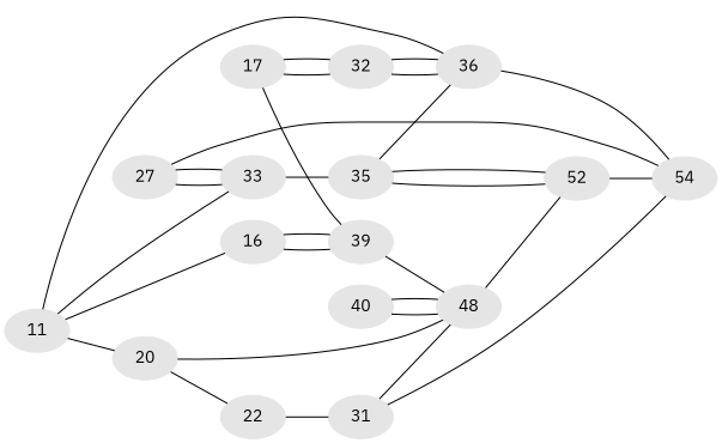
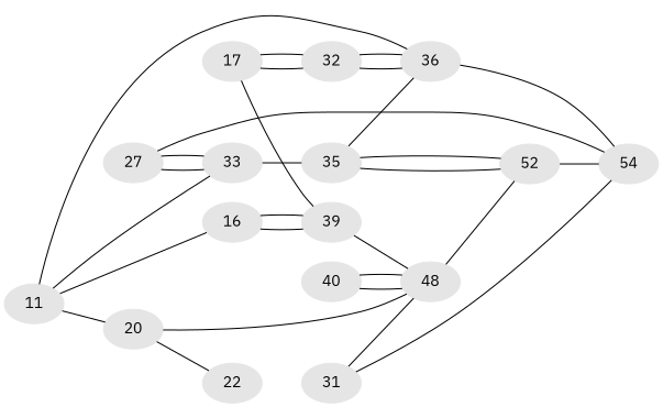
  graph {
    fontname="IBM Plex Sans"
    rankdir=LR
    node [color=gray90 fontname="IBM Plex Sans" style=filled]
    edge [fontname="IBM Plex Sans"]
    11 [super="+3+7"]
    16 [super="+15"]
    20 [super="+12+9+10"]
    33 [super="+29+28+8"]
    36 [super="+4"]
    n6 [label=39 super="+18"]
    48 [super="+39+23+42+41+37"]
    22 [super="+21"]
    35 [super="+5+34"]
    54 [super="+38+43+49+53"]
    17 [super="+13"]
    32 [super="+14"]
    52 [super="+51+50+47"]
    31 [super="+30+25"]
    27
    40
    11 -- 16
    11 -- 20 [weight=3]
    11 -- 33
    11 -- 36
    16 -- n6 [weight=2]
    16 -- n6
    20 -- 48
    20 -- 22 [weight=2]
    33 -- 35 [weight=3]
    36 -- 54
    n6 -- 48
    48 -- 52 [weight=2]
-   22 -- 31 [weight=2]
    35 -- 36 [weight=2]
    35 -- 52 [weight=2]
    35 -- 52
    17 -- n6
    17 -- 32 [weight=2]
    17 -- 32
    32 -- 36 [weight=2]
    32 -- 36
    52 -- 54 [weight=5]
    31 -- 48 [weight=2]
    31 -- 54
    27 -- 33 [weight=2]
    27 -- 33
    27 -- 54
    40 -- 48 [weight=3]
    40 -- 48
  }
